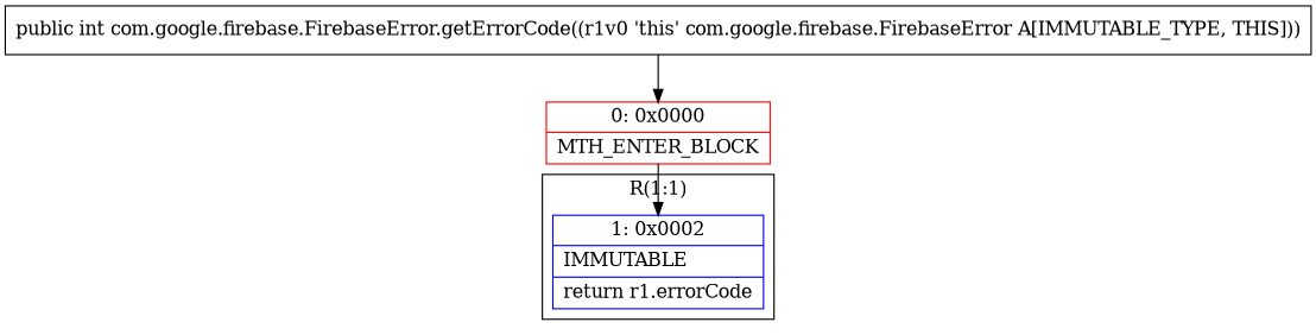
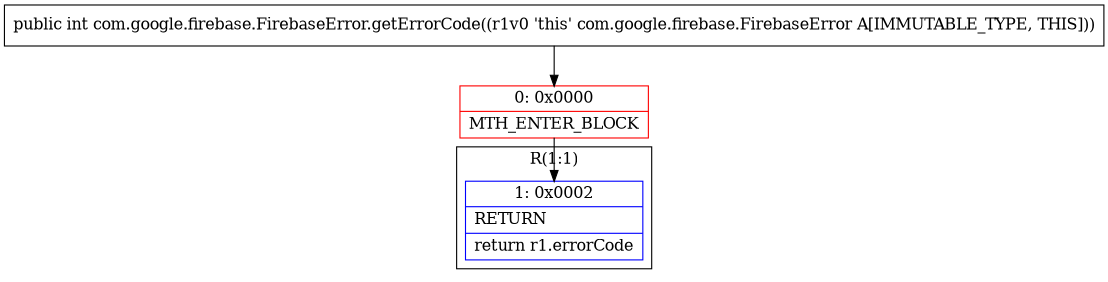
  digraph {
    node [shape=record]
-   n1 [color=blue label="{1\:\ 0x0002|IMMUTABLE\l|return r1.errorCode\l}"]
+   n1 [color=blue label="{1\:\ 0x0002|RETURN\l|return r1.errorCode\l}"]
    n2 [color=red label="{0\:\ 0x0000|MTH_ENTER_BLOCK\l}"]
    n3 [label="{public int com.google.firebase.FirebaseError.getErrorCode((r1v0 'this' com.google.firebase.FirebaseError A[IMMUTABLE_TYPE, THIS])) }"]
    subgraph cluster_1 {
      label="R(1:1)"
      n1
    }
    n2 -> n1
    n3 -> n2
  }
